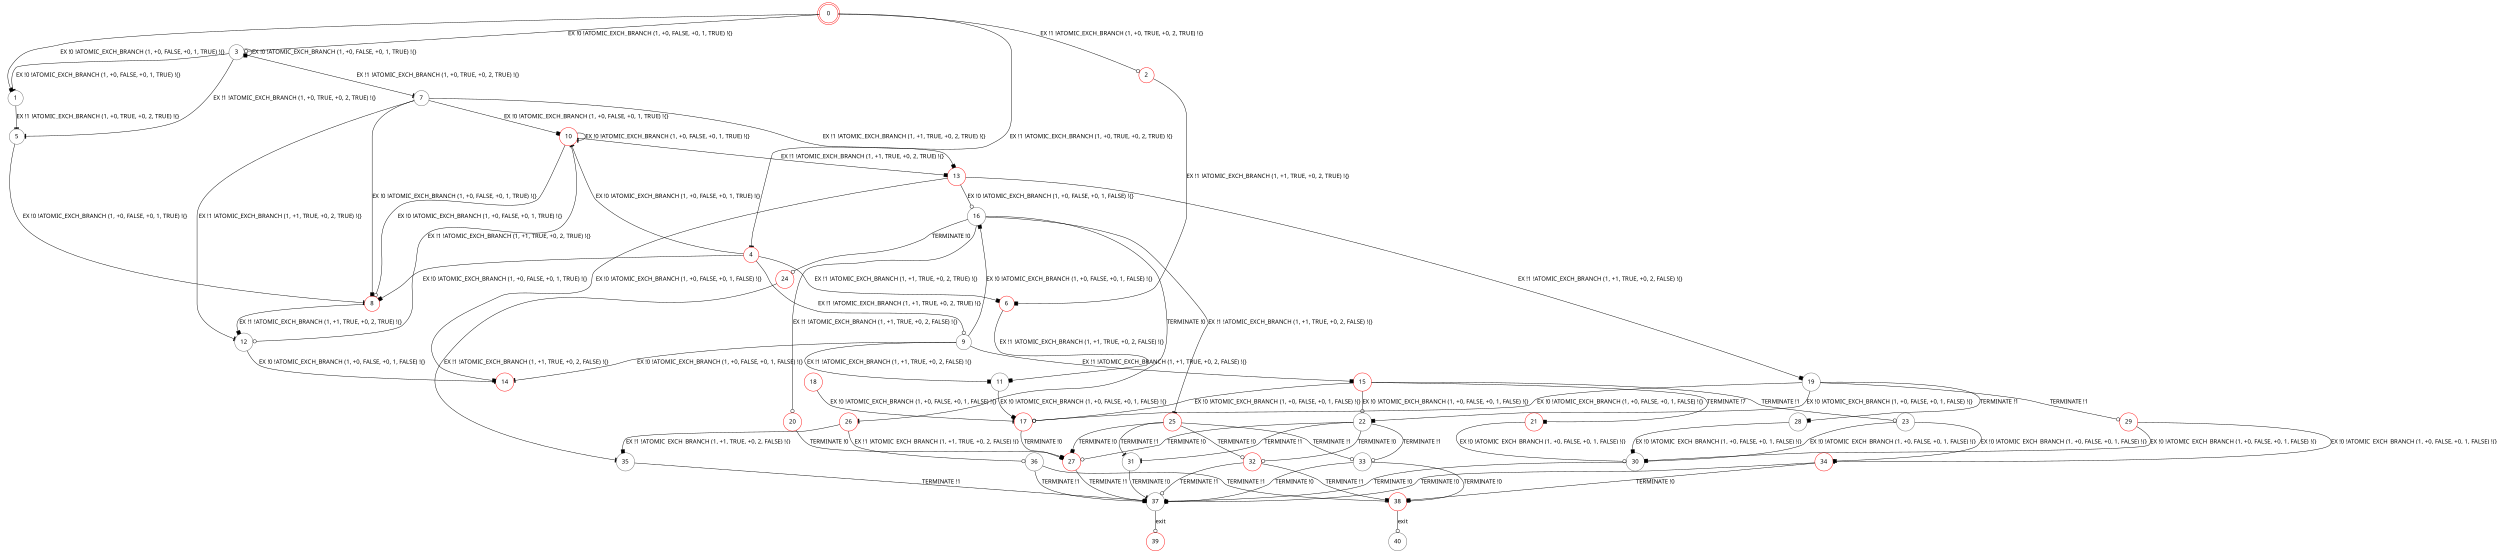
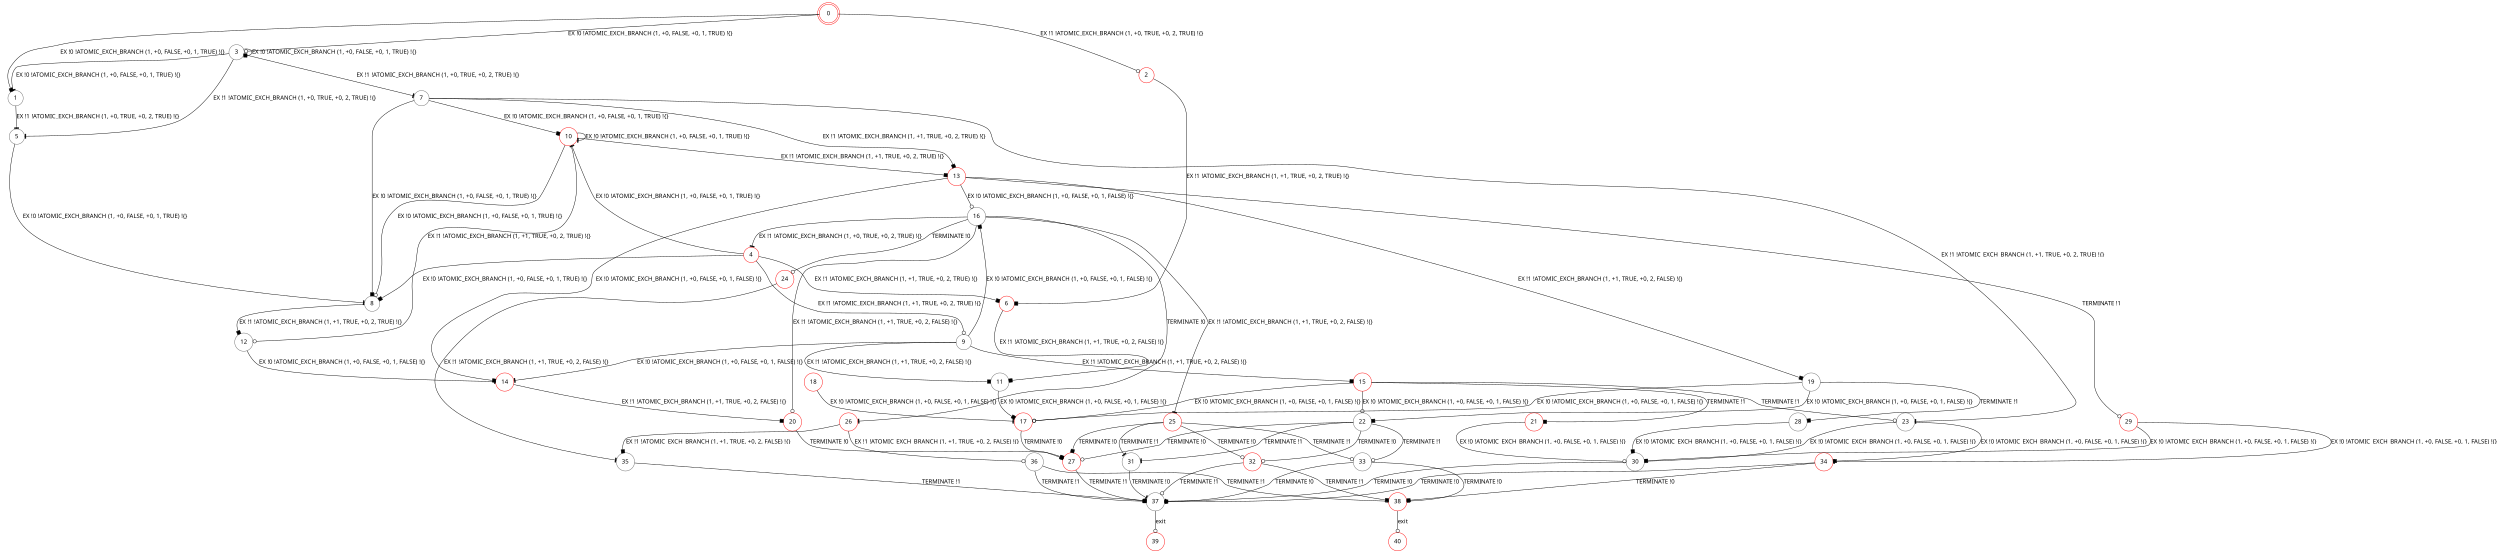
  digraph {
    fontname="Noto Sans"
    node [color=red fontname="Noto Sans" shape=circle]
    edge [arrowhead=box fontname="Noto Sans"]
    0 [peripheries=2]
    1 [color=gray40]
    2
    3 [color=gray40]
    4
    5 [color=gray40]
    6
    7 [color=gray40]
-   8
+   8 [color=gray40]
    9 [color=gray40]
    10
    11 [color=gray40]
    12 [color=gray40]
    13
    14
    15
    16 [color=gray40]
    17
    19 [color=gray40]
    20
    21
    22 [color=gray40]
    23 [color=gray40]
    24
    25
    26
    27
    18
    28 [color=gray40]
    29
    30 [color=gray40]
    31 [color=gray40]
    32
    33 [color=gray40]
    34
    35 [color=gray40]
    36 [color=gray40]
    37 [color=gray40]
    38
    39
-   40 [color=gray40]
+   40
    0 -> 1 [label="EX !0 !ATOMIC_EXCH_BRANCH (1, +0, FALSE, +0, 1, TRUE) !{}"]
    0 -> 2 [arrowhead=odot label="EX !1 !ATOMIC_EXCH_BRANCH (1, +0, TRUE, +0, 2, TRUE) !{}"]
    0 -> 3 [arrowhead=odot label="EX !0 !ATOMIC_EXCH_BRANCH (1, +0, FALSE, +0, 1, TRUE) !{}"]
-   0 -> 4 [arrowhead=tee label="EX !1 !ATOMIC_EXCH_BRANCH (1, +0, TRUE, +0, 2, TRUE) !{}"]
+   16 -> 4 [arrowhead=tee label="EX !1 !ATOMIC_EXCH_BRANCH (1, +0, TRUE, +0, 2, TRUE) !{}"]
    1 -> 5 [arrowhead=tee label="EX !1 !ATOMIC_EXCH_BRANCH (1, +0, TRUE, +0, 2, TRUE) !{}"]
    2 -> 6 [label="EX !1 !ATOMIC_EXCH_BRANCH (1, +1, TRUE, +0, 2, TRUE) !{}"]
    3 -> 1 [arrowhead=tee label="EX !0 !ATOMIC_EXCH_BRANCH (1, +0, FALSE, +0, 1, TRUE) !{}"]
    3 -> 3 [label="EX !0 !ATOMIC_EXCH_BRANCH (1, +0, FALSE, +0, 1, TRUE) !{}"]
    3 -> 5 [arrowhead=tee label="EX !1 !ATOMIC_EXCH_BRANCH (1, +0, TRUE, +0, 2, TRUE) !{}"]
    3 -> 7 [arrowhead=tee label="EX !1 !ATOMIC_EXCH_BRANCH (1, +0, TRUE, +0, 2, TRUE) !{}"]
    4 -> 6 [label="EX !1 !ATOMIC_EXCH_BRANCH (1, +1, TRUE, +0, 2, TRUE) !{}"]
    4 -> 8 [label="EX !0 !ATOMIC_EXCH_BRANCH (1, +0, FALSE, +0, 1, TRUE) !{}"]
    4 -> 9 [arrowhead=odot label="EX !1 !ATOMIC_EXCH_BRANCH (1, +1, TRUE, +0, 2, TRUE) !{}"]
    4 -> 10 [arrowhead=tee label="EX !0 !ATOMIC_EXCH_BRANCH (1, +0, FALSE, +0, 1, TRUE) !{}"]
    5 -> 8 [arrowhead=tee label="EX !0 !ATOMIC_EXCH_BRANCH (1, +0, FALSE, +0, 1, TRUE) !{}"]
    6 -> 11 [label="EX !1 !ATOMIC_EXCH_BRANCH (1, +1, TRUE, +0, 2, FALSE) !{}"]
    7 -> 8 [label="EX !0 !ATOMIC_EXCH_BRANCH (1, +0, FALSE, +0, 1, TRUE) !{}"]
    7 -> 10 [label="EX !0 !ATOMIC_EXCH_BRANCH (1, +0, FALSE, +0, 1, TRUE) !{}"]
-   7 -> 12 [arrowhead=tee label="EX !1 !ATOMIC_EXCH_BRANCH (1, +1, TRUE, +0, 2, TRUE) !{}"]
+   7 -> 23 [arrowhead=tee label="EX !1 !ATOMIC_EXCH_BRANCH (1, +1, TRUE, +0, 2, TRUE) !{}"]
    7 -> 13 [label="EX !1 !ATOMIC_EXCH_BRANCH (1, +1, TRUE, +0, 2, TRUE) !{}"]
    8 -> 12 [label="EX !1 !ATOMIC_EXCH_BRANCH (1, +1, TRUE, +0, 2, TRUE) !{}"]
    9 -> 11 [label="EX !1 !ATOMIC_EXCH_BRANCH (1, +1, TRUE, +0, 2, FALSE) !{}"]
    9 -> 14 [arrowhead=tee label="EX !0 !ATOMIC_EXCH_BRANCH (1, +0, FALSE, +0, 1, FALSE) !{}"]
    9 -> 15 [label="EX !1 !ATOMIC_EXCH_BRANCH (1, +1, TRUE, +0, 2, FALSE) !{}"]
    9 -> 16 [label="EX !0 !ATOMIC_EXCH_BRANCH (1, +0, FALSE, +0, 1, FALSE) !{}"]
    10 -> 8 [arrowhead=odot label="EX !0 !ATOMIC_EXCH_BRANCH (1, +0, FALSE, +0, 1, TRUE) !{}"]
    10 -> 10 [arrowhead=tee label="EX !0 !ATOMIC_EXCH_BRANCH (1, +0, FALSE, +0, 1, TRUE) !{}"]
    10 -> 12 [arrowhead=odot label="EX !1 !ATOMIC_EXCH_BRANCH (1, +1, TRUE, +0, 2, TRUE) !{}"]
    10 -> 13 [label="EX !1 !ATOMIC_EXCH_BRANCH (1, +1, TRUE, +0, 2, TRUE) !{}"]
    11 -> 17 [label="EX !0 !ATOMIC_EXCH_BRANCH (1, +0, FALSE, +0, 1, FALSE) !{}"]
    12 -> 14 [arrowhead=tee label="EX !0 !ATOMIC_EXCH_BRANCH (1, +0, FALSE, +0, 1, FALSE) !{}"]
    13 -> 14 [label="EX !0 !ATOMIC_EXCH_BRANCH (1, +0, FALSE, +0, 1, FALSE) !{}"]
    13 -> 16 [arrowhead=odot label="EX !0 !ATOMIC_EXCH_BRANCH (1, +0, FALSE, +0, 1, FALSE) !{}"]
    13 -> 19 [label="EX !1 !ATOMIC_EXCH_BRANCH (1, +1, TRUE, +0, 2, FALSE) !{}"]
+   14 -> 20 [label="EX !1 !ATOMIC_EXCH_BRANCH (1, +1, TRUE, +0, 2, FALSE) !{}"]
    15 -> 17 [arrowhead=odot label="EX !0 !ATOMIC_EXCH_BRANCH (1, +0, FALSE, +0, 1, FALSE) !{}"]
-   15 -> 21 [label="TERMINATE !7"]
+   15 -> 21 [label="TERMINATE !1"]
    15 -> 22 [arrowhead=odot label="EX !0 !ATOMIC_EXCH_BRANCH (1, +0, FALSE, +0, 1, FALSE) !{}"]
    15 -> 23 [arrowhead=odot label="TERMINATE !1"]
    16 -> 20 [arrowhead=odot label="EX !1 !ATOMIC_EXCH_BRANCH (1, +1, TRUE, +0, 2, FALSE) !{}"]
    16 -> 24 [arrowhead=odot label="TERMINATE !0"]
    16 -> 25 [arrowhead=tee label="EX !1 !ATOMIC_EXCH_BRANCH (1, +1, TRUE, +0, 2, FALSE) !{}"]
    16 -> 26 [arrowhead=tee label="TERMINATE !0"]
    17 -> 27 [label="TERMINATE !0"]
    19 -> 17 [arrowhead=odot label="EX !0 !ATOMIC_EXCH_BRANCH (1, +0, FALSE, +0, 1, FALSE) !{}"]
    19 -> 22 [label="EX !0 !ATOMIC_EXCH_BRANCH (1, +0, FALSE, +0, 1, FALSE) !{}"]
    19 -> 28 [label="TERMINATE !1"]
-   19 -> 29 [arrowhead=odot label="TERMINATE !1"]
+   13 -> 29 [arrowhead=odot label="TERMINATE !1"]
    20 -> 27 [label="TERMINATE !0"]
    21 -> 30 [arrowhead=odot label="EX !0 !ATOMIC_EXCH_BRANCH (1, +0, FALSE, +0, 1, FALSE) !{}"]
    22 -> 27 [arrowhead=odot label="TERMINATE !0"]
    22 -> 31 [arrowhead=tee label="TERMINATE !1"]
    22 -> 32 [arrowhead=odot label="TERMINATE !0"]
    22 -> 33 [arrowhead=odot label="TERMINATE !1"]
    23 -> 30 [arrowhead=odot label="EX !0 !ATOMIC_EXCH_BRANCH (1, +0, FALSE, +0, 1, FALSE) !{}"]
    23 -> 34 [label="EX !0 !ATOMIC_EXCH_BRANCH (1, +0, FALSE, +0, 1, FALSE) !{}"]
    24 -> 35 [arrowhead=tee label="EX !1 !ATOMIC_EXCH_BRANCH (1, +1, TRUE, +0, 2, FALSE) !{}"]
    25 -> 27 [label="TERMINATE !0"]
    25 -> 31 [arrowhead=tee label="TERMINATE !1"]
    25 -> 32 [arrowhead=odot label="TERMINATE !0"]
    25 -> 33 [arrowhead=odot label="TERMINATE !1"]
    26 -> 35 [label="EX !1 !ATOMIC_EXCH_BRANCH (1, +1, TRUE, +0, 2, FALSE) !{}"]
    26 -> 36 [arrowhead=odot label="EX !1 !ATOMIC_EXCH_BRANCH (1, +1, TRUE, +0, 2, FALSE) !{}"]
    27 -> 37 [label="TERMINATE !1"]
    18 -> 17 [arrowhead=tee label="EX !0 !ATOMIC_EXCH_BRANCH (1, +0, FALSE, +0, 1, FALSE) !{}"]
    28 -> 30 [label="EX !0 !ATOMIC_EXCH_BRANCH (1, +0, FALSE, +0, 1, FALSE) !{}"]
    29 -> 30 [label="EX !0 !ATOMIC_EXCH_BRANCH (1, +0, FALSE, +0, 1, FALSE) !{}"]
    29 -> 34 [arrowhead=tee label="EX !0 !ATOMIC_EXCH_BRANCH (1, +0, FALSE, +0, 1, FALSE) !{}"]
    30 -> 37 [arrowhead=tee label="TERMINATE !0"]
    31 -> 37 [arrowhead=tee label="TERMINATE !0"]
    32 -> 37 [arrowhead=odot label="TERMINATE !1"]
    32 -> 38 [label="TERMINATE !1"]
    33 -> 37 [label="TERMINATE !0"]
    33 -> 38 [arrowhead=odot label="TERMINATE !0"]
    34 -> 37 [arrowhead=odot label="TERMINATE !0"]
    34 -> 38 [label="TERMINATE !0"]
    35 -> 37 [arrowhead=odot label="TERMINATE !1"]
    36 -> 37 [label="TERMINATE !1"]
    36 -> 38 [arrowhead=odot label="TERMINATE !1"]
    37 -> 39 [arrowhead=odot label=exit]
    38 -> 40 [arrowhead=odot label=exit]
  }
